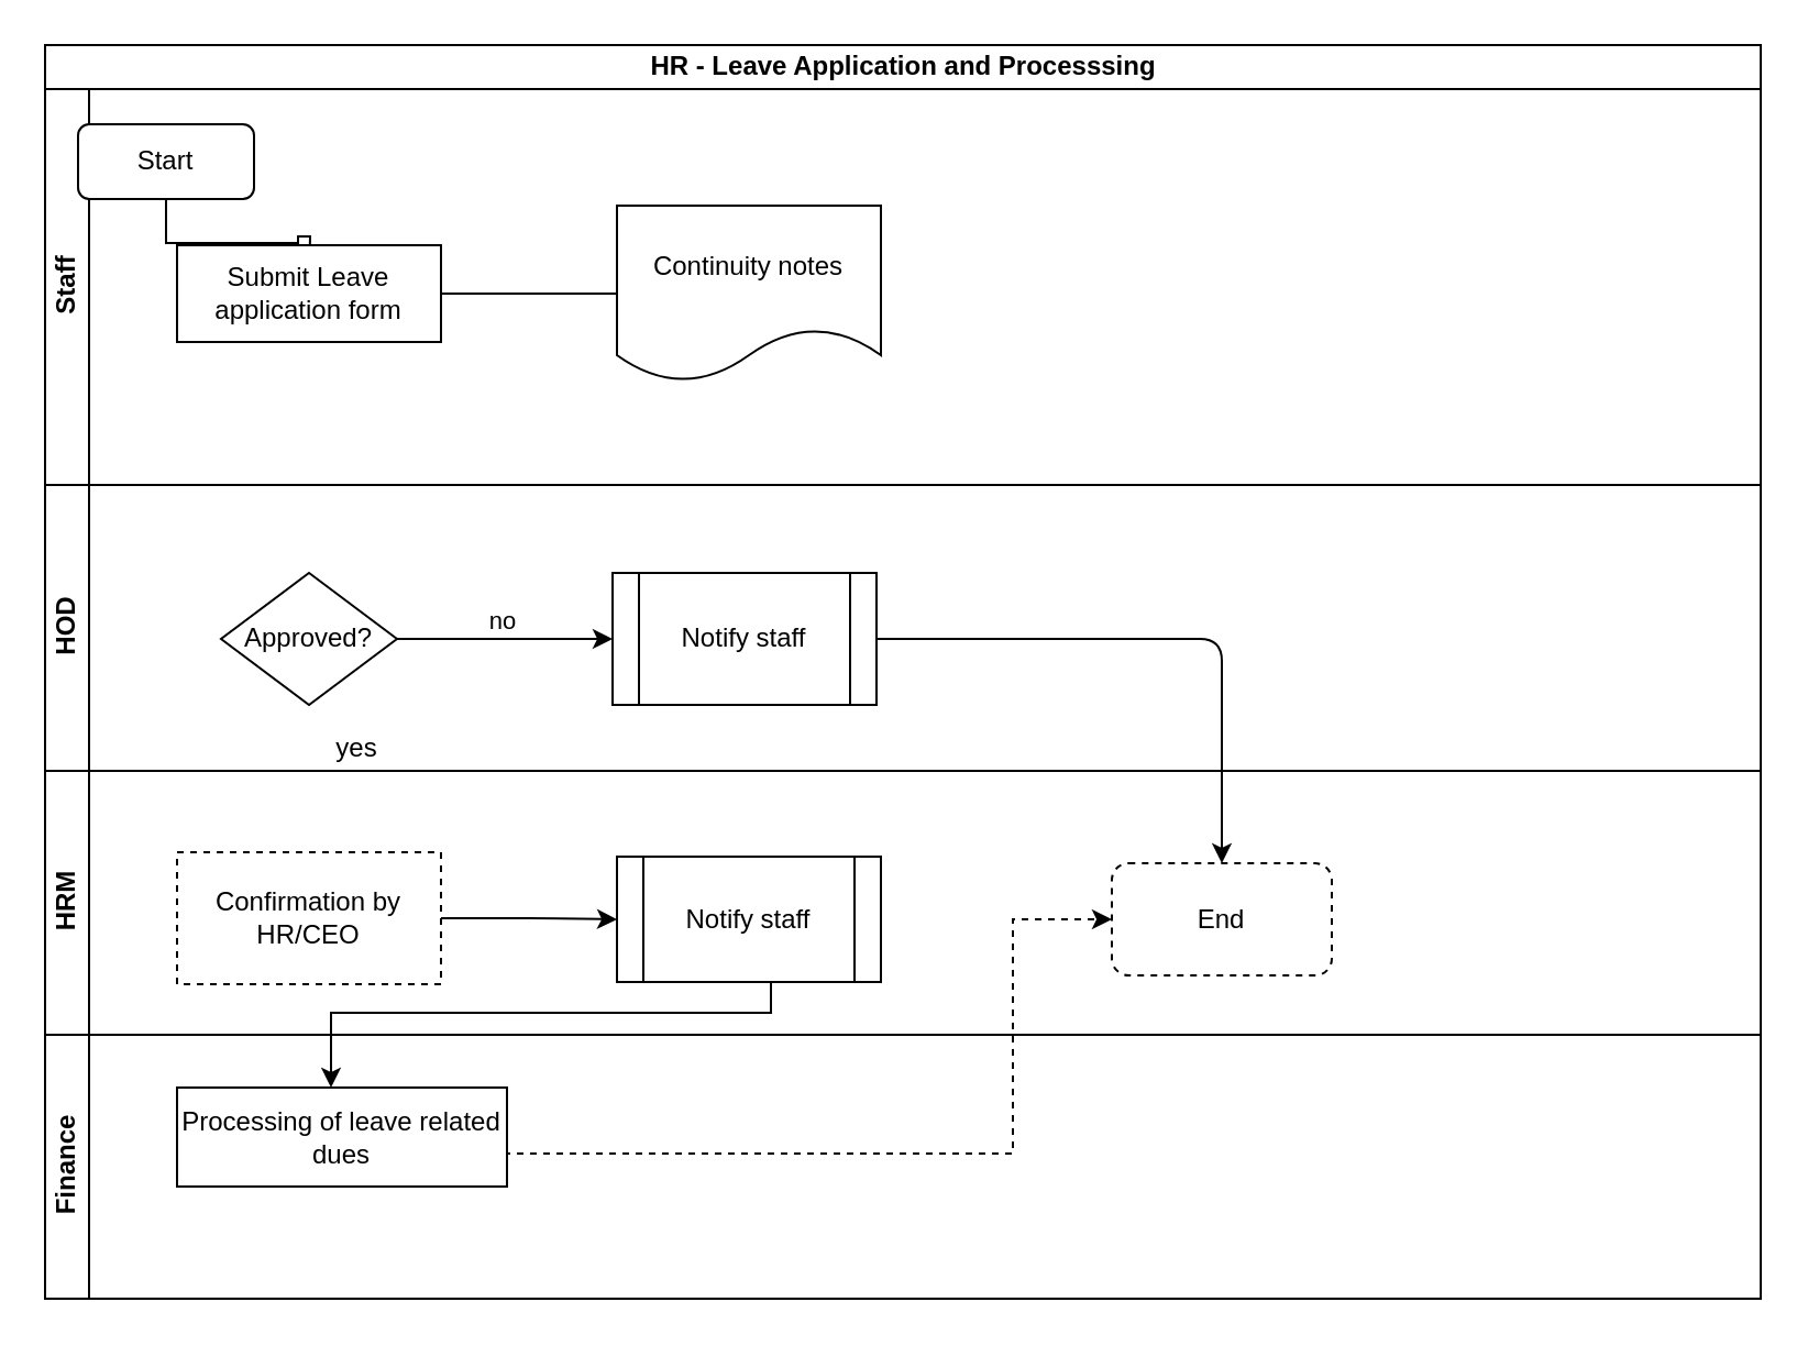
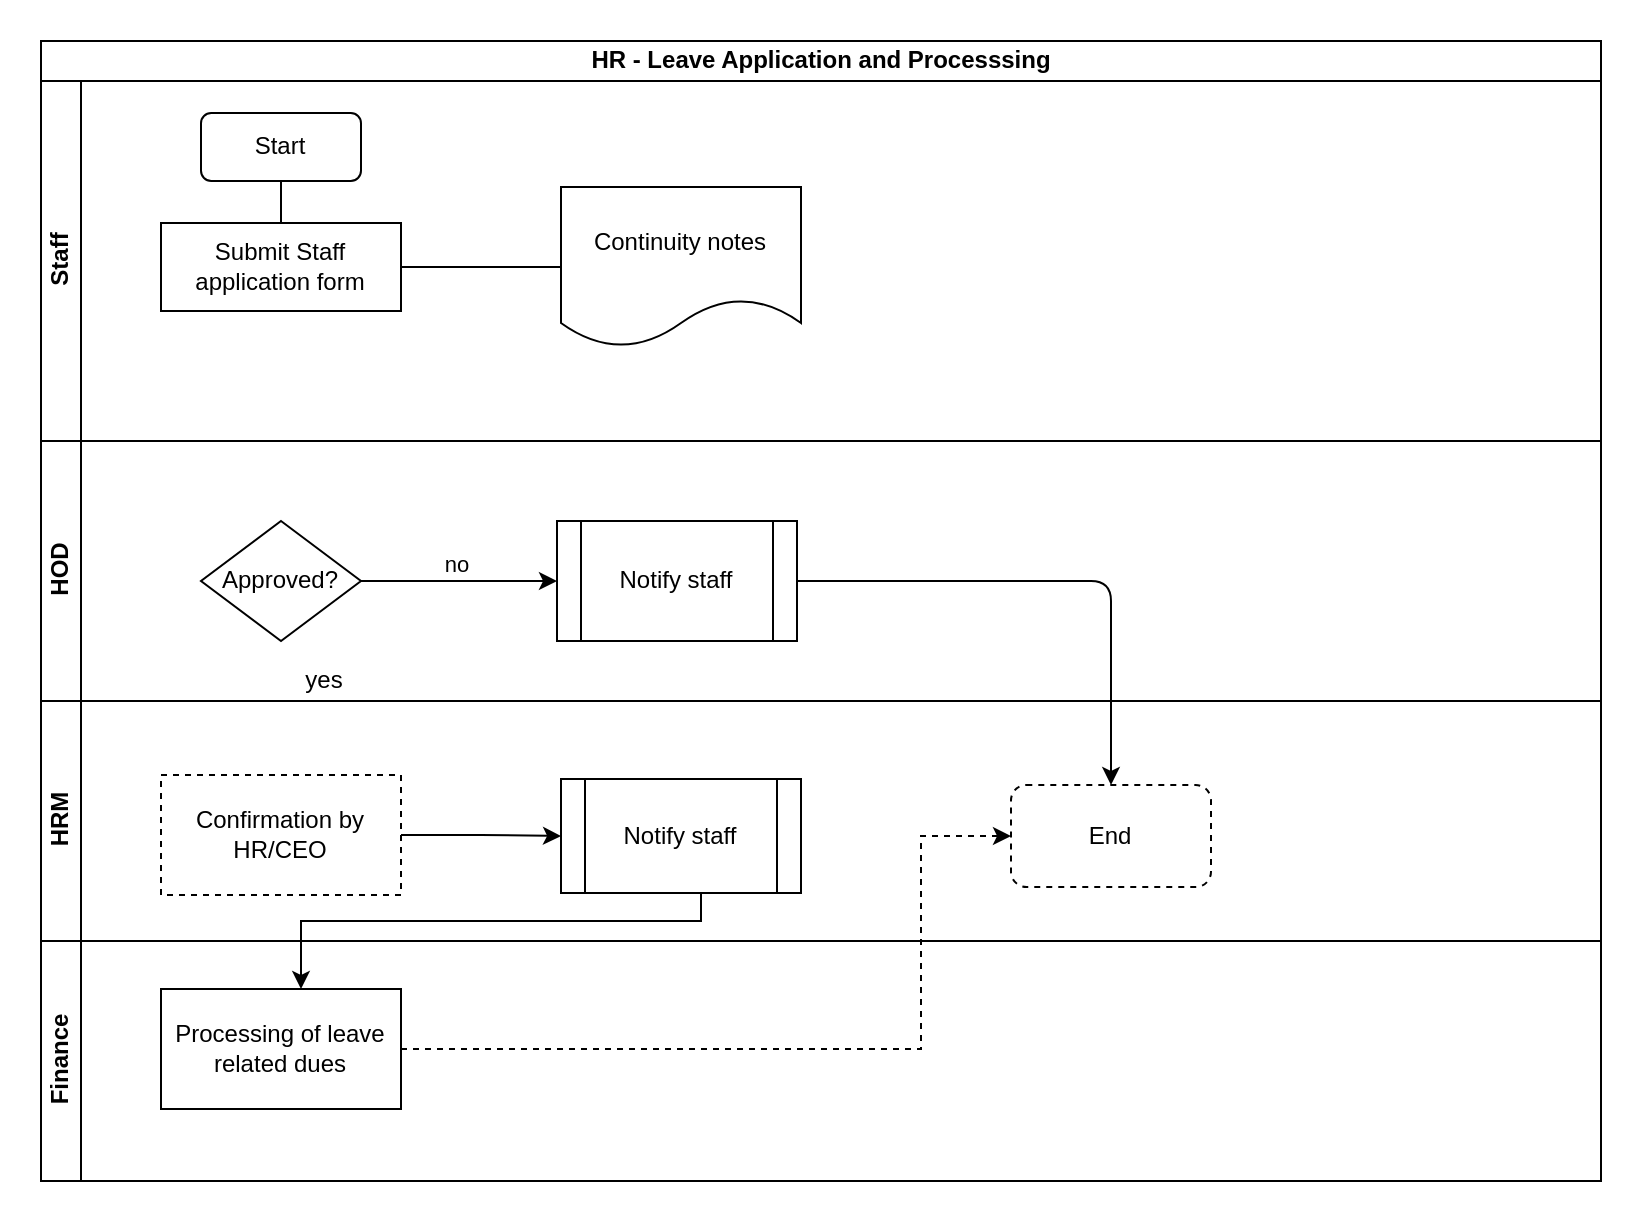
  <mxCell id="0" />
  <mxCell id="1" parent="0" />
  <mxCell id="2" value="" style="edgeStyle=orthogonalEdgeStyle;rounded=0;orthogonalLoop=1;jettySize=auto;html=1;exitX=0.5;exitY=1;exitDx=0;exitDy=0;" edge="1" parent="1" source="5"><mxGeometry relative="1" as="geometry"><mxPoint x="230" y="100" as="sourcePoint" /><mxPoint x="140" y="127" as="targetPoint" /></mxGeometry></mxCell>
  <mxCell id="3" value="HR - Leave Application and Processsing" style="swimlane;html=1;childLayout=stackLayout;resizeParent=1;resizeParentMax=0;horizontal=1;startSize=20;horizontalStack=0;" vertex="1" parent="1"><mxGeometry x="20" y="20" width="780" height="570" as="geometry" /></mxCell>
  <mxCell id="4" value="Staff" style="swimlane;html=1;startSize=20;horizontal=0;" vertex="1" parent="3"><mxGeometry y="20" width="780" height="180" as="geometry" /></mxCell>
- <mxCell id="5" value="Start" style="rounded=1;whiteSpace=wrap;html=1;" vertex="1" parent="4"><mxGeometry x="15" y="16" width="80" height="34" as="geometry" /></mxCell>
+ <mxCell id="5" value="Start" style="rounded=1;whiteSpace=wrap;html=1;" vertex="1" parent="4"><mxGeometry x="80" y="16" width="80" height="34" as="geometry" /></mxCell>
  <mxCell id="6" value="Continuity notes" style="shape=document;whiteSpace=wrap;html=1;boundedLbl=1;rounded=0;" vertex="1" parent="4"><mxGeometry x="260" y="53" width="120" height="80" as="geometry" /></mxCell>
- <mxCell id="7" value="Submit Leave application form" style="rounded=0;whiteSpace=wrap;html=1;" vertex="1" parent="4"><mxGeometry x="60" y="71" width="120" height="44" as="geometry" /></mxCell>
+ <mxCell id="7" value="Submit Staff application form" style="rounded=0;whiteSpace=wrap;html=1;" vertex="1" parent="4"><mxGeometry x="60" y="71" width="120" height="44" as="geometry" /></mxCell>
  <mxCell id="8" value="" style="endArrow=none;html=1;exitX=0;exitY=0.5;exitDx=0;exitDy=0;entryX=1;entryY=0.5;entryDx=0;entryDy=0;" edge="1" parent="4" source="6" target="7"><mxGeometry width="50" height="50" relative="1" as="geometry"><mxPoint x="450" y="226" as="sourcePoint" /><mxPoint x="500" y="176" as="targetPoint" /></mxGeometry></mxCell>
  <mxCell id="9" value="HOD" style="swimlane;html=1;startSize=20;horizontal=0;" vertex="1" parent="3"><mxGeometry y="200" width="780" height="130" as="geometry" /></mxCell>
  <mxCell id="10" value="Approved?" style="rhombus;whiteSpace=wrap;html=1;" vertex="1" parent="9"><mxGeometry x="80" y="40" width="80" height="60" as="geometry" /></mxCell>
  <mxCell id="11" value="yes" style="text;html=1;strokeColor=none;fillColor=none;align=center;verticalAlign=middle;whiteSpace=wrap;rounded=0;" vertex="1" parent="9"><mxGeometry x="122" y="110" width="40" height="20" as="geometry" /></mxCell>
  <mxCell id="12" value="HRM" style="swimlane;html=1;startSize=20;horizontal=0;" vertex="1" parent="3"><mxGeometry y="330" width="780" height="120" as="geometry" /></mxCell>
  <mxCell id="13" value="Confirmation by HR/CEO" style="whiteSpace=wrap;html=1;dashed=1;" vertex="1" parent="12"><mxGeometry x="60" y="37" width="120" height="60" as="geometry" /></mxCell>
  <mxCell id="14" value="End" style="rounded=1;whiteSpace=wrap;html=1;dashed=1;" vertex="1" parent="12"><mxGeometry x="485" y="42" width="100" height="51" as="geometry" /></mxCell>
  <mxCell id="15" value="Finance" style="swimlane;html=1;startSize=20;horizontal=0;" vertex="1" parent="3"><mxGeometry y="450" width="780" height="120" as="geometry" /></mxCell>
  <mxCell id="16" value="" style="edgeStyle=orthogonalEdgeStyle;rounded=0;orthogonalLoop=1;jettySize=auto;html=1;exitX=0.5;exitY=1;exitDx=0;exitDy=0;" edge="1" parent="15"><mxGeometry relative="1" as="geometry"><mxPoint x="330" y="-24" as="sourcePoint" /><mxPoint x="130" y="24" as="targetPoint" /><Array as="points"><mxPoint x="330" y="-10" /><mxPoint x="130" y="-10" /></Array></mxGeometry></mxCell>
- <mxCell id="17" value="Processing of leave related dues" style="whiteSpace=wrap;html=1;" vertex="1" parent="15"><mxGeometry x="60" y="24" width="150" height="45" as="geometry" /></mxCell>
+ <mxCell id="17" value="Processing of leave related dues" style="whiteSpace=wrap;html=1;" vertex="1" parent="15"><mxGeometry x="60" y="24" width="120" height="60" as="geometry" /></mxCell>
  <mxCell id="18" value="" style="edgeStyle=orthogonalEdgeStyle;rounded=0;orthogonalLoop=1;jettySize=auto;html=1;entryX=0;entryY=0.5;entryDx=0;entryDy=0;exitX=1;exitY=0.5;exitDx=0;exitDy=0;dashed=1;" edge="1" parent="3" source="17" target="14"><mxGeometry relative="1" as="geometry"><mxPoint x="430" y="390" as="sourcePoint" /><mxPoint x="510" y="390" as="targetPoint" /><Array as="points"><mxPoint x="440" y="504" /><mxPoint x="440" y="398" /></Array></mxGeometry></mxCell>
  <mxCell id="19" value="Notify staff" style="shape=process;whiteSpace=wrap;html=1;backgroundOutline=1;" vertex="1" parent="1"><mxGeometry x="280" y="389" width="120" height="57" as="geometry" /></mxCell>
  <mxCell id="20" value="" style="edgeStyle=orthogonalEdgeStyle;rounded=0;orthogonalLoop=1;jettySize=auto;html=1;" edge="1" parent="1" source="13" target="19"><mxGeometry relative="1" as="geometry" /></mxCell>
  <mxCell id="21" value="Notify staff" style="shape=process;whiteSpace=wrap;html=1;backgroundOutline=1;" vertex="1" parent="1"><mxGeometry x="278" y="260" width="120" height="60" as="geometry" /></mxCell>
  <mxCell id="22" value="" style="edgeStyle=orthogonalEdgeStyle;rounded=0;orthogonalLoop=1;jettySize=auto;html=1;" edge="1" parent="1" source="10" target="21"><mxGeometry relative="1" as="geometry" /></mxCell>
  <mxCell id="23" value="no" style="edgeLabel;html=1;align=center;verticalAlign=middle;resizable=0;points=[];" vertex="1" connectable="0" parent="22"><mxGeometry x="-0.033" y="9" relative="1" as="geometry"><mxPoint as="offset" /></mxGeometry></mxCell>
  <mxCell id="24" value="" style="endArrow=classic;html=1;exitX=1;exitY=0.5;exitDx=0;exitDy=0;entryX=0.5;entryY=0;entryDx=0;entryDy=0;" edge="1" parent="1" source="21" target="14"><mxGeometry width="50" height="50" relative="1" as="geometry"><mxPoint x="470" y="380" as="sourcePoint" /><mxPoint x="520" y="330" as="targetPoint" /><Array as="points"><mxPoint x="555" y="290" /></Array></mxGeometry></mxCell>
